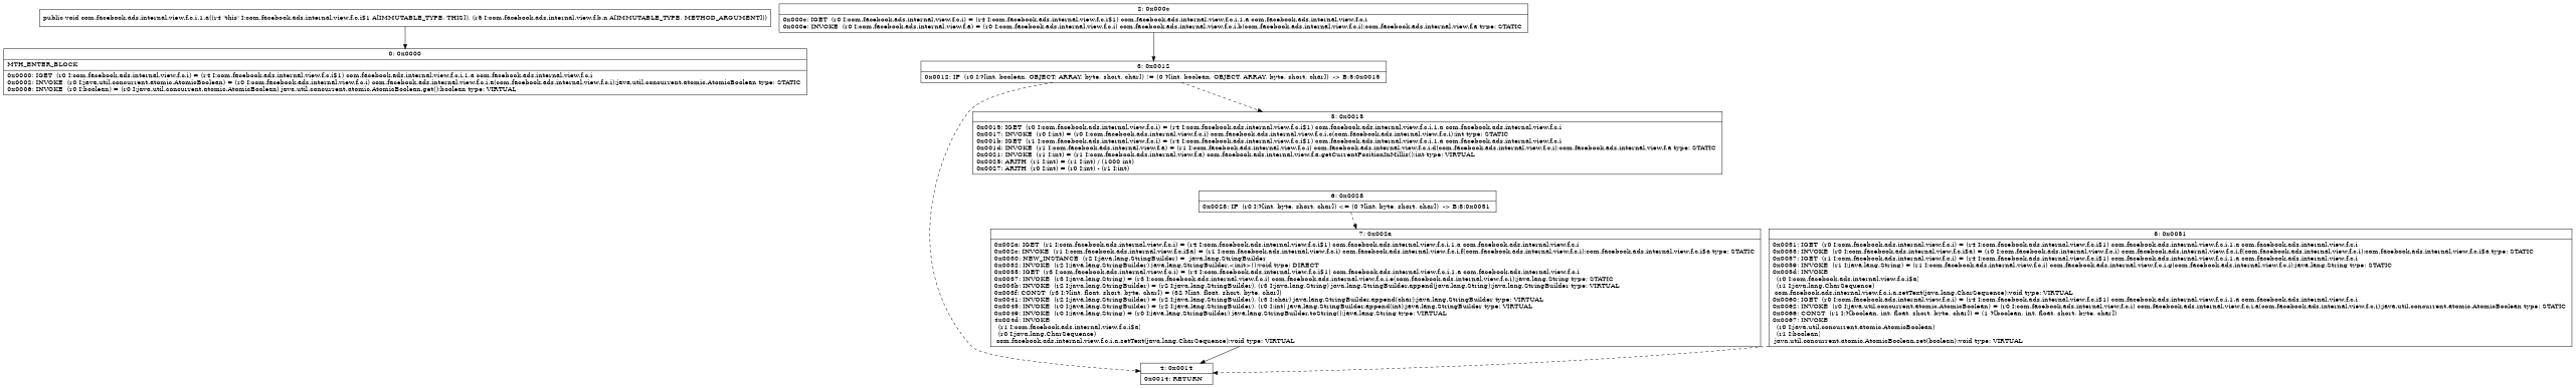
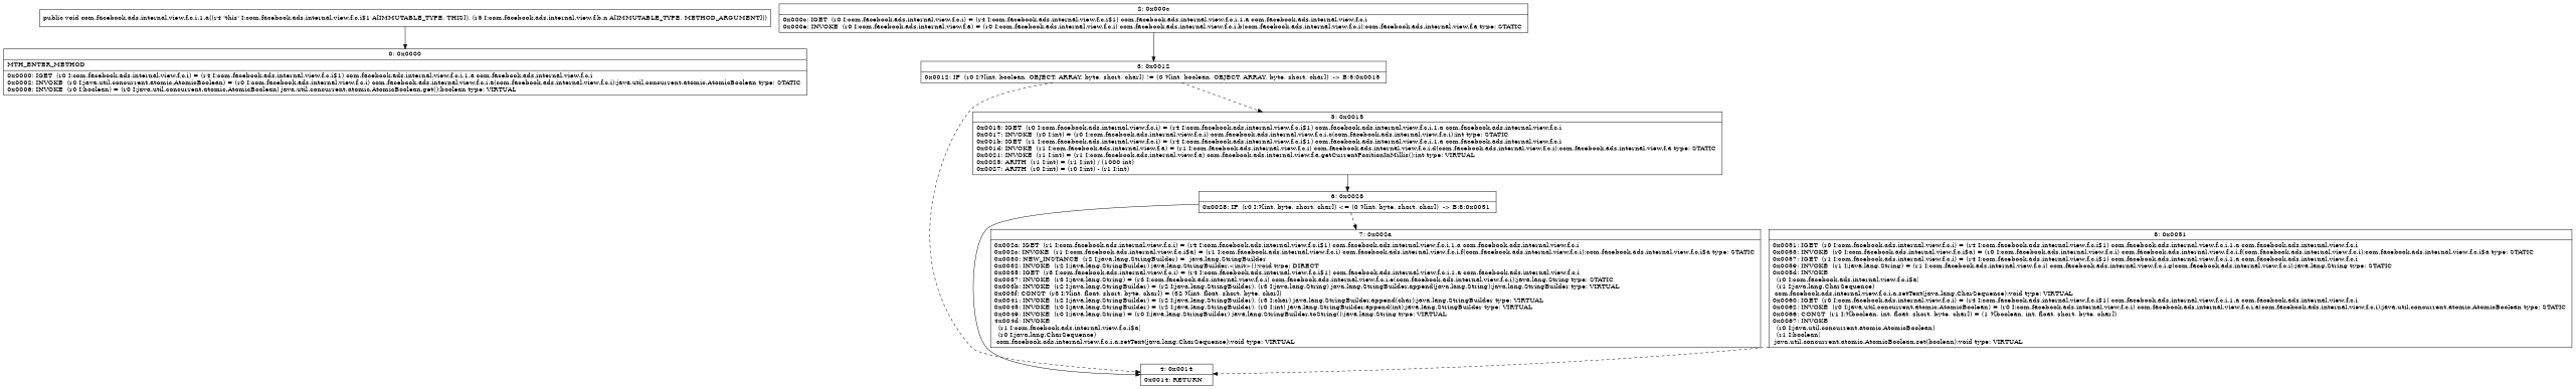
  digraph {
    node [shape=record]
-   n1 [label="{0\:\ 0x0000|MTH_ENTER_BLOCK\l|0x0000: IGET  (r0 I:com.facebook.ads.internal.view.f.c.i) = (r4 I:com.facebook.ads.internal.view.f.c.i$1) com.facebook.ads.internal.view.f.c.i.1.a com.facebook.ads.internal.view.f.c.i \l0x0002: INVOKE  (r0 I:java.util.concurrent.atomic.AtomicBoolean) = (r0 I:com.facebook.ads.internal.view.f.c.i) com.facebook.ads.internal.view.f.c.i.a(com.facebook.ads.internal.view.f.c.i):java.util.concurrent.atomic.AtomicBoolean type: STATIC \l0x0006: INVOKE  (r0 I:boolean) = (r0 I:java.util.concurrent.atomic.AtomicBoolean) java.util.concurrent.atomic.AtomicBoolean.get():boolean type: VIRTUAL \l}"]
+   n1 [label="{0\:\ 0x0000|MTH_ENTER_METHOD\l|0x0000: IGET  (r0 I:com.facebook.ads.internal.view.f.c.i) = (r4 I:com.facebook.ads.internal.view.f.c.i$1) com.facebook.ads.internal.view.f.c.i.1.a com.facebook.ads.internal.view.f.c.i \l0x0002: INVOKE  (r0 I:java.util.concurrent.atomic.AtomicBoolean) = (r0 I:com.facebook.ads.internal.view.f.c.i) com.facebook.ads.internal.view.f.c.i.a(com.facebook.ads.internal.view.f.c.i):java.util.concurrent.atomic.AtomicBoolean type: STATIC \l0x0006: INVOKE  (r0 I:boolean) = (r0 I:java.util.concurrent.atomic.AtomicBoolean) java.util.concurrent.atomic.AtomicBoolean.get():boolean type: VIRTUAL \l}"]
    n2 [label="{2\:\ 0x000c|0x000c: IGET  (r0 I:com.facebook.ads.internal.view.f.c.i) = (r4 I:com.facebook.ads.internal.view.f.c.i$1) com.facebook.ads.internal.view.f.c.i.1.a com.facebook.ads.internal.view.f.c.i \l0x000e: INVOKE  (r0 I:com.facebook.ads.internal.view.f.a) = (r0 I:com.facebook.ads.internal.view.f.c.i) com.facebook.ads.internal.view.f.c.i.b(com.facebook.ads.internal.view.f.c.i):com.facebook.ads.internal.view.f.a type: STATIC \l}"]
    n3 [label="{3\:\ 0x0012|0x0012: IF  (r0 I:?[int, boolean, OBJECT, ARRAY, byte, short, char]) != (0 ?[int, boolean, OBJECT, ARRAY, byte, short, char])  \-\> B:5:0x0015 \l}"]
    n4 [label="{4\:\ 0x0014|0x0014: RETURN   \l}"]
    n5 [label="{5\:\ 0x0015|0x0015: IGET  (r0 I:com.facebook.ads.internal.view.f.c.i) = (r4 I:com.facebook.ads.internal.view.f.c.i$1) com.facebook.ads.internal.view.f.c.i.1.a com.facebook.ads.internal.view.f.c.i \l0x0017: INVOKE  (r0 I:int) = (r0 I:com.facebook.ads.internal.view.f.c.i) com.facebook.ads.internal.view.f.c.i.c(com.facebook.ads.internal.view.f.c.i):int type: STATIC \l0x001b: IGET  (r1 I:com.facebook.ads.internal.view.f.c.i) = (r4 I:com.facebook.ads.internal.view.f.c.i$1) com.facebook.ads.internal.view.f.c.i.1.a com.facebook.ads.internal.view.f.c.i \l0x001d: INVOKE  (r1 I:com.facebook.ads.internal.view.f.a) = (r1 I:com.facebook.ads.internal.view.f.c.i) com.facebook.ads.internal.view.f.c.i.d(com.facebook.ads.internal.view.f.c.i):com.facebook.ads.internal.view.f.a type: STATIC \l0x0021: INVOKE  (r1 I:int) = (r1 I:com.facebook.ads.internal.view.f.a) com.facebook.ads.internal.view.f.a.getCurrentPositionInMillis():int type: VIRTUAL \l0x0025: ARITH  (r1 I:int) = (r1 I:int) \/ (1000 int) \l0x0027: ARITH  (r0 I:int) = (r0 I:int) \- (r1 I:int) \l}"]
    n6 [label="{6\:\ 0x0028|0x0028: IF  (r0 I:?[int, byte, short, char]) \<= (0 ?[int, byte, short, char])  \-\> B:8:0x0051 \l}"]
    n7 [label="{7\:\ 0x002a|0x002a: IGET  (r1 I:com.facebook.ads.internal.view.f.c.i) = (r4 I:com.facebook.ads.internal.view.f.c.i$1) com.facebook.ads.internal.view.f.c.i.1.a com.facebook.ads.internal.view.f.c.i \l0x002c: INVOKE  (r1 I:com.facebook.ads.internal.view.f.c.i$a) = (r1 I:com.facebook.ads.internal.view.f.c.i) com.facebook.ads.internal.view.f.c.i.f(com.facebook.ads.internal.view.f.c.i):com.facebook.ads.internal.view.f.c.i$a type: STATIC \l0x0030: NEW_INSTANCE  (r2 I:java.lang.StringBuilder) =  java.lang.StringBuilder \l0x0032: INVOKE  (r2 I:java.lang.StringBuilder) java.lang.StringBuilder.\<init\>():void type: DIRECT \l0x0035: IGET  (r3 I:com.facebook.ads.internal.view.f.c.i) = (r4 I:com.facebook.ads.internal.view.f.c.i$1) com.facebook.ads.internal.view.f.c.i.1.a com.facebook.ads.internal.view.f.c.i \l0x0037: INVOKE  (r3 I:java.lang.String) = (r3 I:com.facebook.ads.internal.view.f.c.i) com.facebook.ads.internal.view.f.c.i.e(com.facebook.ads.internal.view.f.c.i):java.lang.String type: STATIC \l0x003b: INVOKE  (r2 I:java.lang.StringBuilder) = (r2 I:java.lang.StringBuilder), (r3 I:java.lang.String) java.lang.StringBuilder.append(java.lang.String):java.lang.StringBuilder type: VIRTUAL \l0x003f: CONST  (r3 I:?[int, float, short, byte, char]) = (32 ?[int, float, short, byte, char]) \l0x0041: INVOKE  (r2 I:java.lang.StringBuilder) = (r2 I:java.lang.StringBuilder), (r3 I:char) java.lang.StringBuilder.append(char):java.lang.StringBuilder type: VIRTUAL \l0x0045: INVOKE  (r0 I:java.lang.StringBuilder) = (r2 I:java.lang.StringBuilder), (r0 I:int) java.lang.StringBuilder.append(int):java.lang.StringBuilder type: VIRTUAL \l0x0049: INVOKE  (r0 I:java.lang.String) = (r0 I:java.lang.StringBuilder) java.lang.StringBuilder.toString():java.lang.String type: VIRTUAL \l4x004d: INVOKE  \l  (r1 I:com.facebook.ads.internal.view.f.c.i$a)\l  (r0 I:java.lang.CharSequence)\l com.facebook.ads.internal.view.f.c.i.a.setText(java.lang.CharSequence):void type: VIRTUAL \l}"]
    n8 [label="{8\:\ 0x0051|0x0051: IGET  (r0 I:com.facebook.ads.internal.view.f.c.i) = (r4 I:com.facebook.ads.internal.view.f.c.i$1) com.facebook.ads.internal.view.f.c.i.1.a com.facebook.ads.internal.view.f.c.i \l0x0053: INVOKE  (r0 I:com.facebook.ads.internal.view.f.c.i$a) = (r0 I:com.facebook.ads.internal.view.f.c.i) com.facebook.ads.internal.view.f.c.i.f(com.facebook.ads.internal.view.f.c.i):com.facebook.ads.internal.view.f.c.i$a type: STATIC \l0x0057: IGET  (r1 I:com.facebook.ads.internal.view.f.c.i) = (r4 I:com.facebook.ads.internal.view.f.c.i$1) com.facebook.ads.internal.view.f.c.i.1.a com.facebook.ads.internal.view.f.c.i \l0x0059: INVOKE  (r1 I:java.lang.String) = (r1 I:com.facebook.ads.internal.view.f.c.i) com.facebook.ads.internal.view.f.c.i.g(com.facebook.ads.internal.view.f.c.i):java.lang.String type: STATIC \l0x005d: INVOKE  \l  (r0 I:com.facebook.ads.internal.view.f.c.i$a)\l  (r1 I:java.lang.CharSequence)\l com.facebook.ads.internal.view.f.c.i.a.setText(java.lang.CharSequence):void type: VIRTUAL \l0x0060: IGET  (r0 I:com.facebook.ads.internal.view.f.c.i) = (r4 I:com.facebook.ads.internal.view.f.c.i$1) com.facebook.ads.internal.view.f.c.i.1.a com.facebook.ads.internal.view.f.c.i \l0x0062: INVOKE  (r0 I:java.util.concurrent.atomic.AtomicBoolean) = (r0 I:com.facebook.ads.internal.view.f.c.i) com.facebook.ads.internal.view.f.c.i.a(com.facebook.ads.internal.view.f.c.i):java.util.concurrent.atomic.AtomicBoolean type: STATIC \l0x0066: CONST  (r1 I:?[boolean, int, float, short, byte, char]) = (1 ?[boolean, int, float, short, byte, char]) \l0x0067: INVOKE  \l  (r0 I:java.util.concurrent.atomic.AtomicBoolean)\l  (r1 I:boolean)\l java.util.concurrent.atomic.AtomicBoolean.set(boolean):void type: VIRTUAL \l}"]
    n9 [label="{public void com.facebook.ads.internal.view.f.c.i.1.a((r4 'this' I:com.facebook.ads.internal.view.f.c.i$1 A[IMMUTABLE_TYPE, THIS]), (r5 I:com.facebook.ads.internal.view.f.b.n A[IMMUTABLE_TYPE, METHOD_ARGUMENT])) }"]
    n2 -> n3
    n3 -> n4 [style=dashed]
    n3 -> n5 [style=dashed]
+   n5 -> n6
    n6 -> n7 [style=dashed]
-   n7 -> n4
+   n6 -> n4
    n8 -> n4 [style=dashed]
    n9 -> n1
  }
